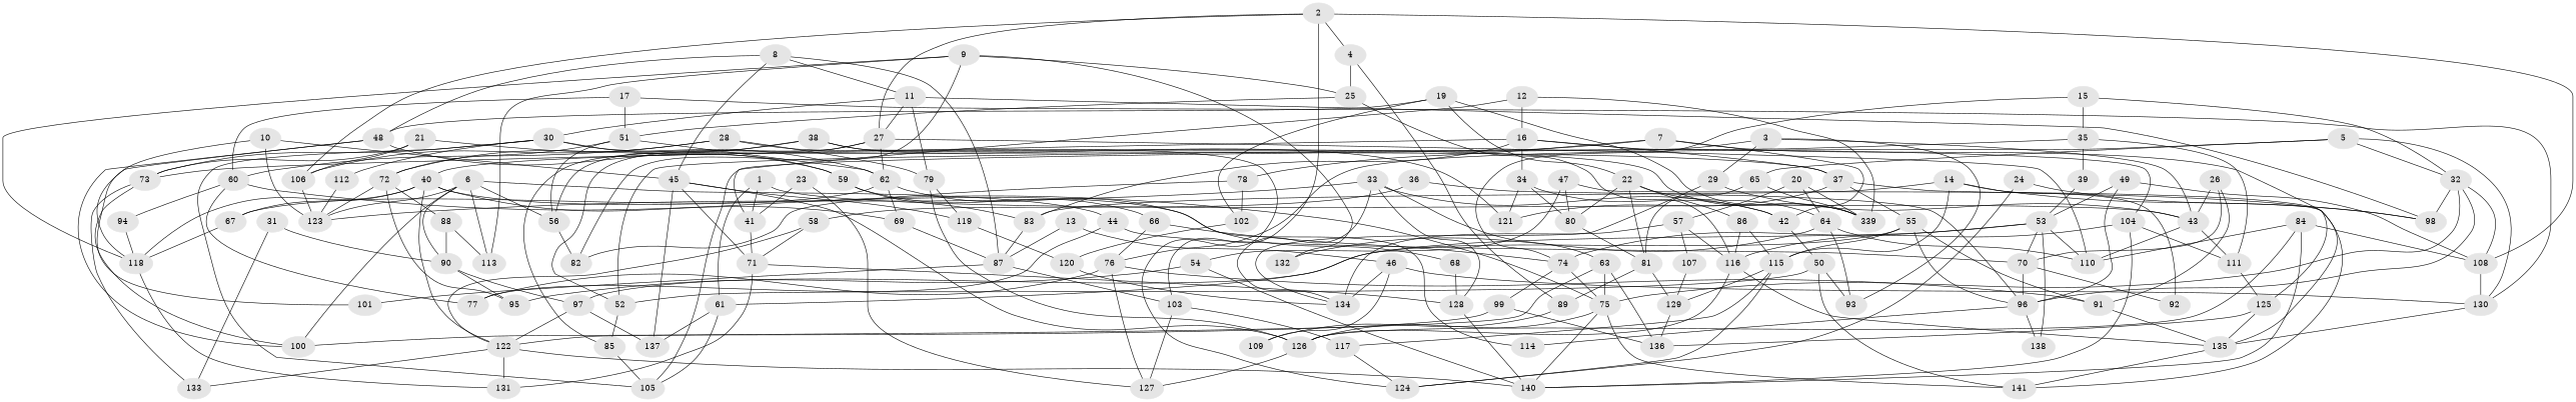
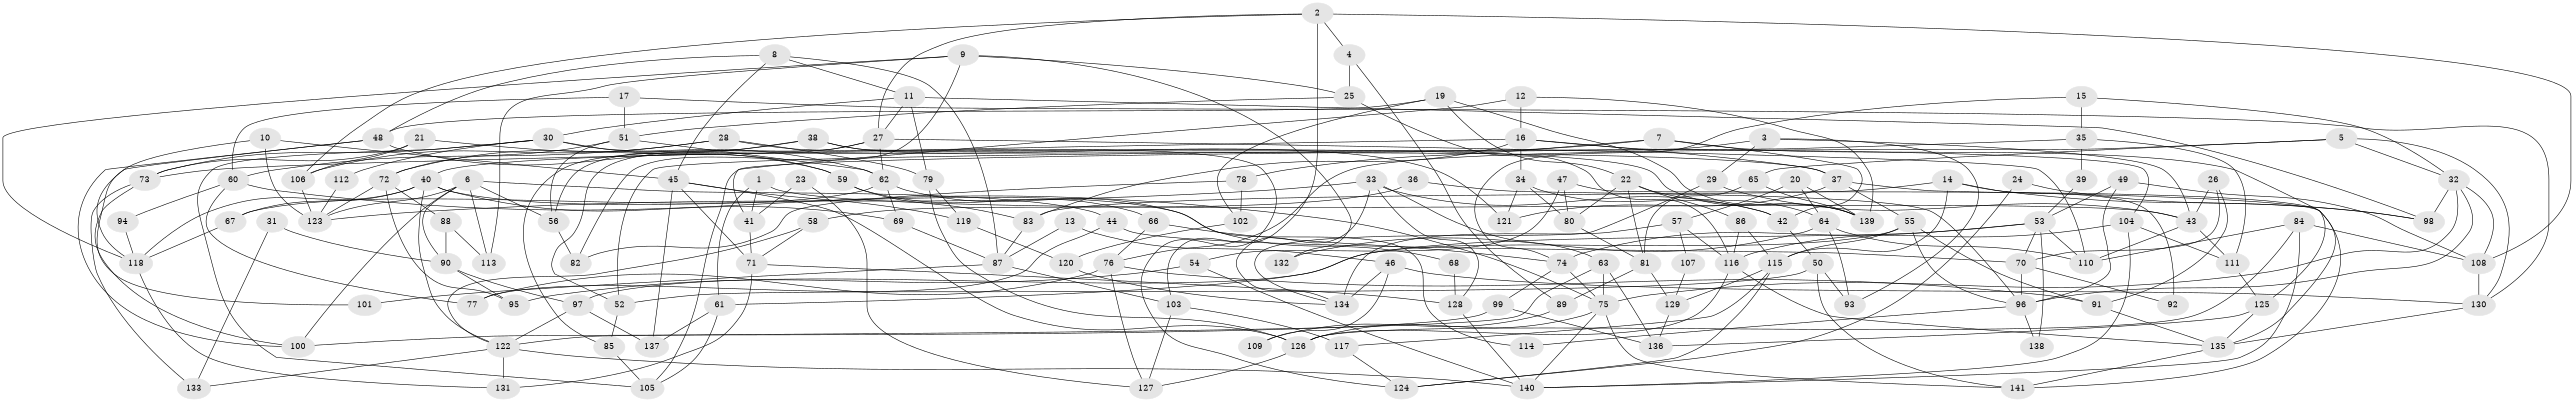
  graph {
    node [color=gray90 style=filled]
    1
    41
    43
    61
    71
    110
    111
    105
    137
    2
    4
    27
    103
    106
    108
    25
    89
    52
    56
    62
    127
    117
    123
    130
    3
    29
    93
    134
    85
    51
    116
    109
    5
    32
    65
    76
    98
    75
    96
-   139 [label=339]
+   139
    81
    91
    77
    135
    6
    44
    90
    100
    113
    70
    82
    97
    95
    7
    40
    42
    78
    125
    118
    67
    68
    122
    69
    50
    102
    136
    8
    11
    45
    48
    87
    30
    79
    119
    126
    59
    101
    9
    132
    131
    10
    37
    73
    112
    12
    16
    83
    34
    104
    13
    46
    14
    92
    115
    124
    129
    15
    35
    74
    39
    99
    80
    121
    55
    133
    140
    17
    60
    72
    94
    19
    22
    64
    86
    120
    20
    57
    107
    21
    114
    23
    24
    26
    28
    66
    31
    141
    138
    33
    63
    128
    53
    36
    58
    38
    88
    47
    54
    49
    84
    1 -- 41
    1 -- 43
    1 -- 61
    41 -- 71
    43 -- 110
    43 -- 111
    61 -- 105
    61 -- 137
    71 -- 131
    71 -- 128
    111 -- 125
    2 -- 4
    2 -- 27
    2 -- 103
    2 -- 106
    2 -- 108
    4 -- 25
    4 -- 89
    27 -- 110
    27 -- 52
    27 -- 56
    27 -- 62
    103 -- 127
    103 -- 117
    106 -- 123
    108 -- 130
    25 -- 51
    25 -- 116
    89 -- 109
    52 -- 85
    56 -- 82
    62 -- 67
    62 -- 69
    62 -- 114
    117 -- 124
    130 -- 135
    3 -- 43
    3 -- 52
    3 -- 29
    3 -- 93
    29 -- 43
    29 -- 134
    85 -- 105
    51 -- 56
    51 -- 62
    51 -- 72
    116 -- 135
    116 -- 126
    5 -- 130
    5 -- 32
    5 -- 65
    5 -- 76
    32 -- 108
    32 -- 98
    32 -- 75
    32 -- 96
    65 -- 139
    65 -- 81
    76 -- 127
    76 -- 91
    76 -- 77
    75 -- 126
    75 -- 140
    75 -- 141
    96 -- 114
    96 -- 138
    81 -- 89
    81 -- 129
    91 -- 135
    135 -- 141
    6 -- 56
    6 -- 123
    6 -- 44
    6 -- 90
    6 -- 100
    6 -- 113
    44 -- 77
    44 -- 70
    90 -- 97
    90 -- 95
    70 -- 96
    70 -- 92
    97 -- 137
    97 -- 122
    7 -- 40
    7 -- 42
    7 -- 78
    7 -- 125
    40 -- 118
    40 -- 67
    40 -- 68
    40 -- 122
    40 -- 69
    42 -- 50
    78 -- 82
    78 -- 102
    125 -- 135
    125 -- 136
    118 -- 131
    67 -- 118
    68 -- 128
    122 -- 131
    122 -- 133
    122 -- 140
    69 -- 87
    50 -- 52
    50 -- 93
    50 -- 141
    102 -- 120
    8 -- 11
    8 -- 45
    8 -- 48
    8 -- 87
    11 -- 27
    11 -- 98
    11 -- 30
    11 -- 79
    45 -- 71
    45 -- 137
    45 -- 119
    45 -- 126
    48 -- 100
    48 -- 59
    48 -- 101
    87 -- 103
    87 -- 101
    30 -- 105
    30 -- 59
    30 -- 37
    30 -- 73
    30 -- 112
    79 -- 119
    79 -- 126
    119 -- 120
    126 -- 127
    59 -- 83
    59 -- 66
    9 -- 25
    9 -- 113
    9 -- 82
    9 -- 118
    9 -- 132
    10 -- 123
    10 -- 118
    10 -- 45
    37 -- 135
    37 -- 121
    37 -- 55
    73 -- 100
    73 -- 133
    112 -- 123
    12 -- 41
    12 -- 139
    12 -- 16
    16 -- 37
    16 -- 73
    16 -- 83
    16 -- 34
    16 -- 104
    83 -- 87
    34 -- 42
    34 -- 80
    34 -- 121
    104 -- 111
    104 -- 116
    104 -- 140
    13 -- 87
    13 -- 46
    46 -- 130
    46 -- 134
    46 -- 109
    14 -- 98
    14 -- 83
    14 -- 92
    14 -- 115
    115 -- 117
    115 -- 124
    115 -- 129
    129 -- 136
    15 -- 32
    15 -- 35
    15 -- 74
    35 -- 111
    35 -- 105
    35 -- 39
    74 -- 75
    74 -- 99
    39 -- 53
    99 -- 100
    99 -- 136
    80 -- 81
    55 -- 61
    55 -- 96
    55 -- 91
    55 -- 115
    17 -- 130
    17 -- 51
    17 -- 60
    60 -- 75
    60 -- 77
    60 -- 94
    72 -- 123
    72 -- 95
    72 -- 88
    94 -- 118
    19 -- 139
    19 -- 102
    19 -- 48
    19 -- 22
    22 -- 81
    22 -- 80
    22 -- 64
    22 -- 86
    64 -- 110
    64 -- 93
    64 -- 132
    86 -- 116
    86 -- 115
    120 -- 134
    20 -- 139
    20 -- 64
    20 -- 57
    57 -- 134
    57 -- 116
    57 -- 107
    107 -- 129
    21 -- 106
    21 -- 62
    21 -- 73
    23 -- 41
    23 -- 127
    24 -- 98
    24 -- 124
    26 -- 43
    26 -- 91
    26 -- 70
    28 -- 106
    28 -- 139
    28 -- 79
    28 -- 60
    66 -- 76
    66 -- 74
    31 -- 90
    31 -- 133
    33 -- 123
    33 -- 134
    33 -- 42
    33 -- 63
    33 -- 128
    63 -- 75
    63 -- 122
    63 -- 136
    128 -- 140
    53 -- 110
    53 -- 70
    53 -- 97
    53 -- 74
    53 -- 138
    36 -- 96
    36 -- 58
    58 -- 71
    58 -- 122
    38 -- 85
    38 -- 124
    38 -- 121
    38 -- 72
    88 -- 90
    88 -- 113
    47 -- 80
    47 -- 141
    47 -- 54
    54 -- 95
    54 -- 140
    49 -- 108
    49 -- 96
    49 -- 53
    84 -- 110
    84 -- 108
    84 -- 126
    84 -- 140
  }
